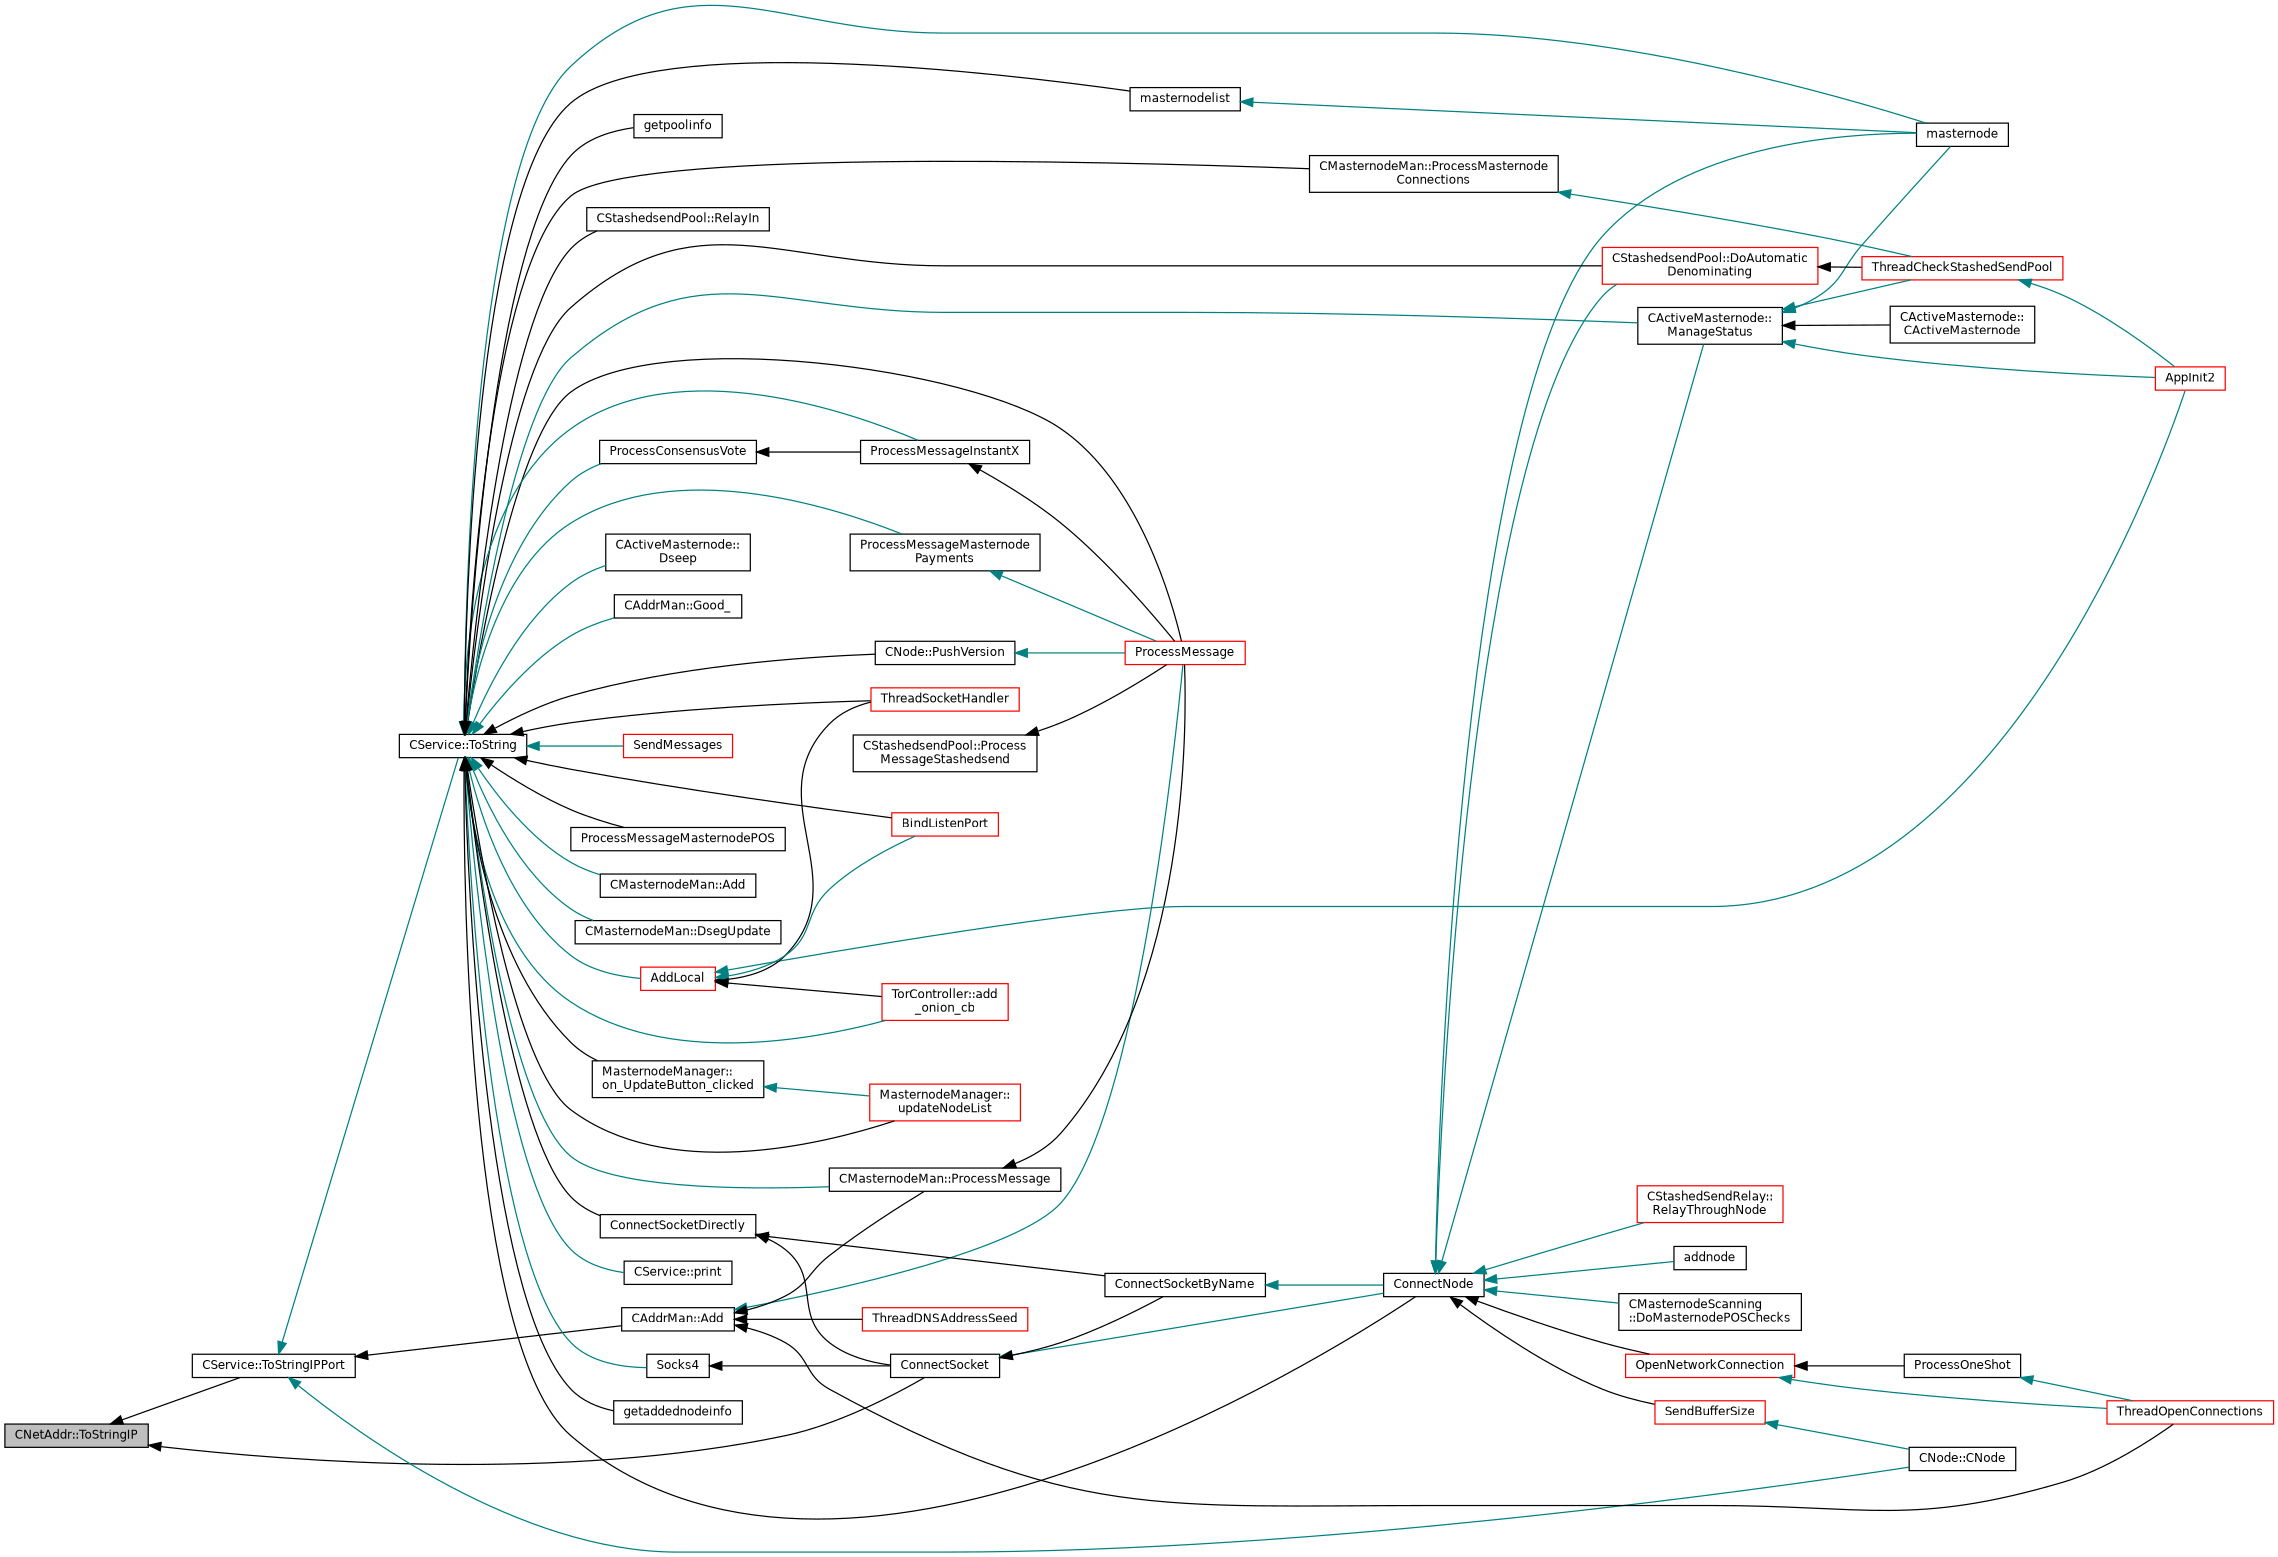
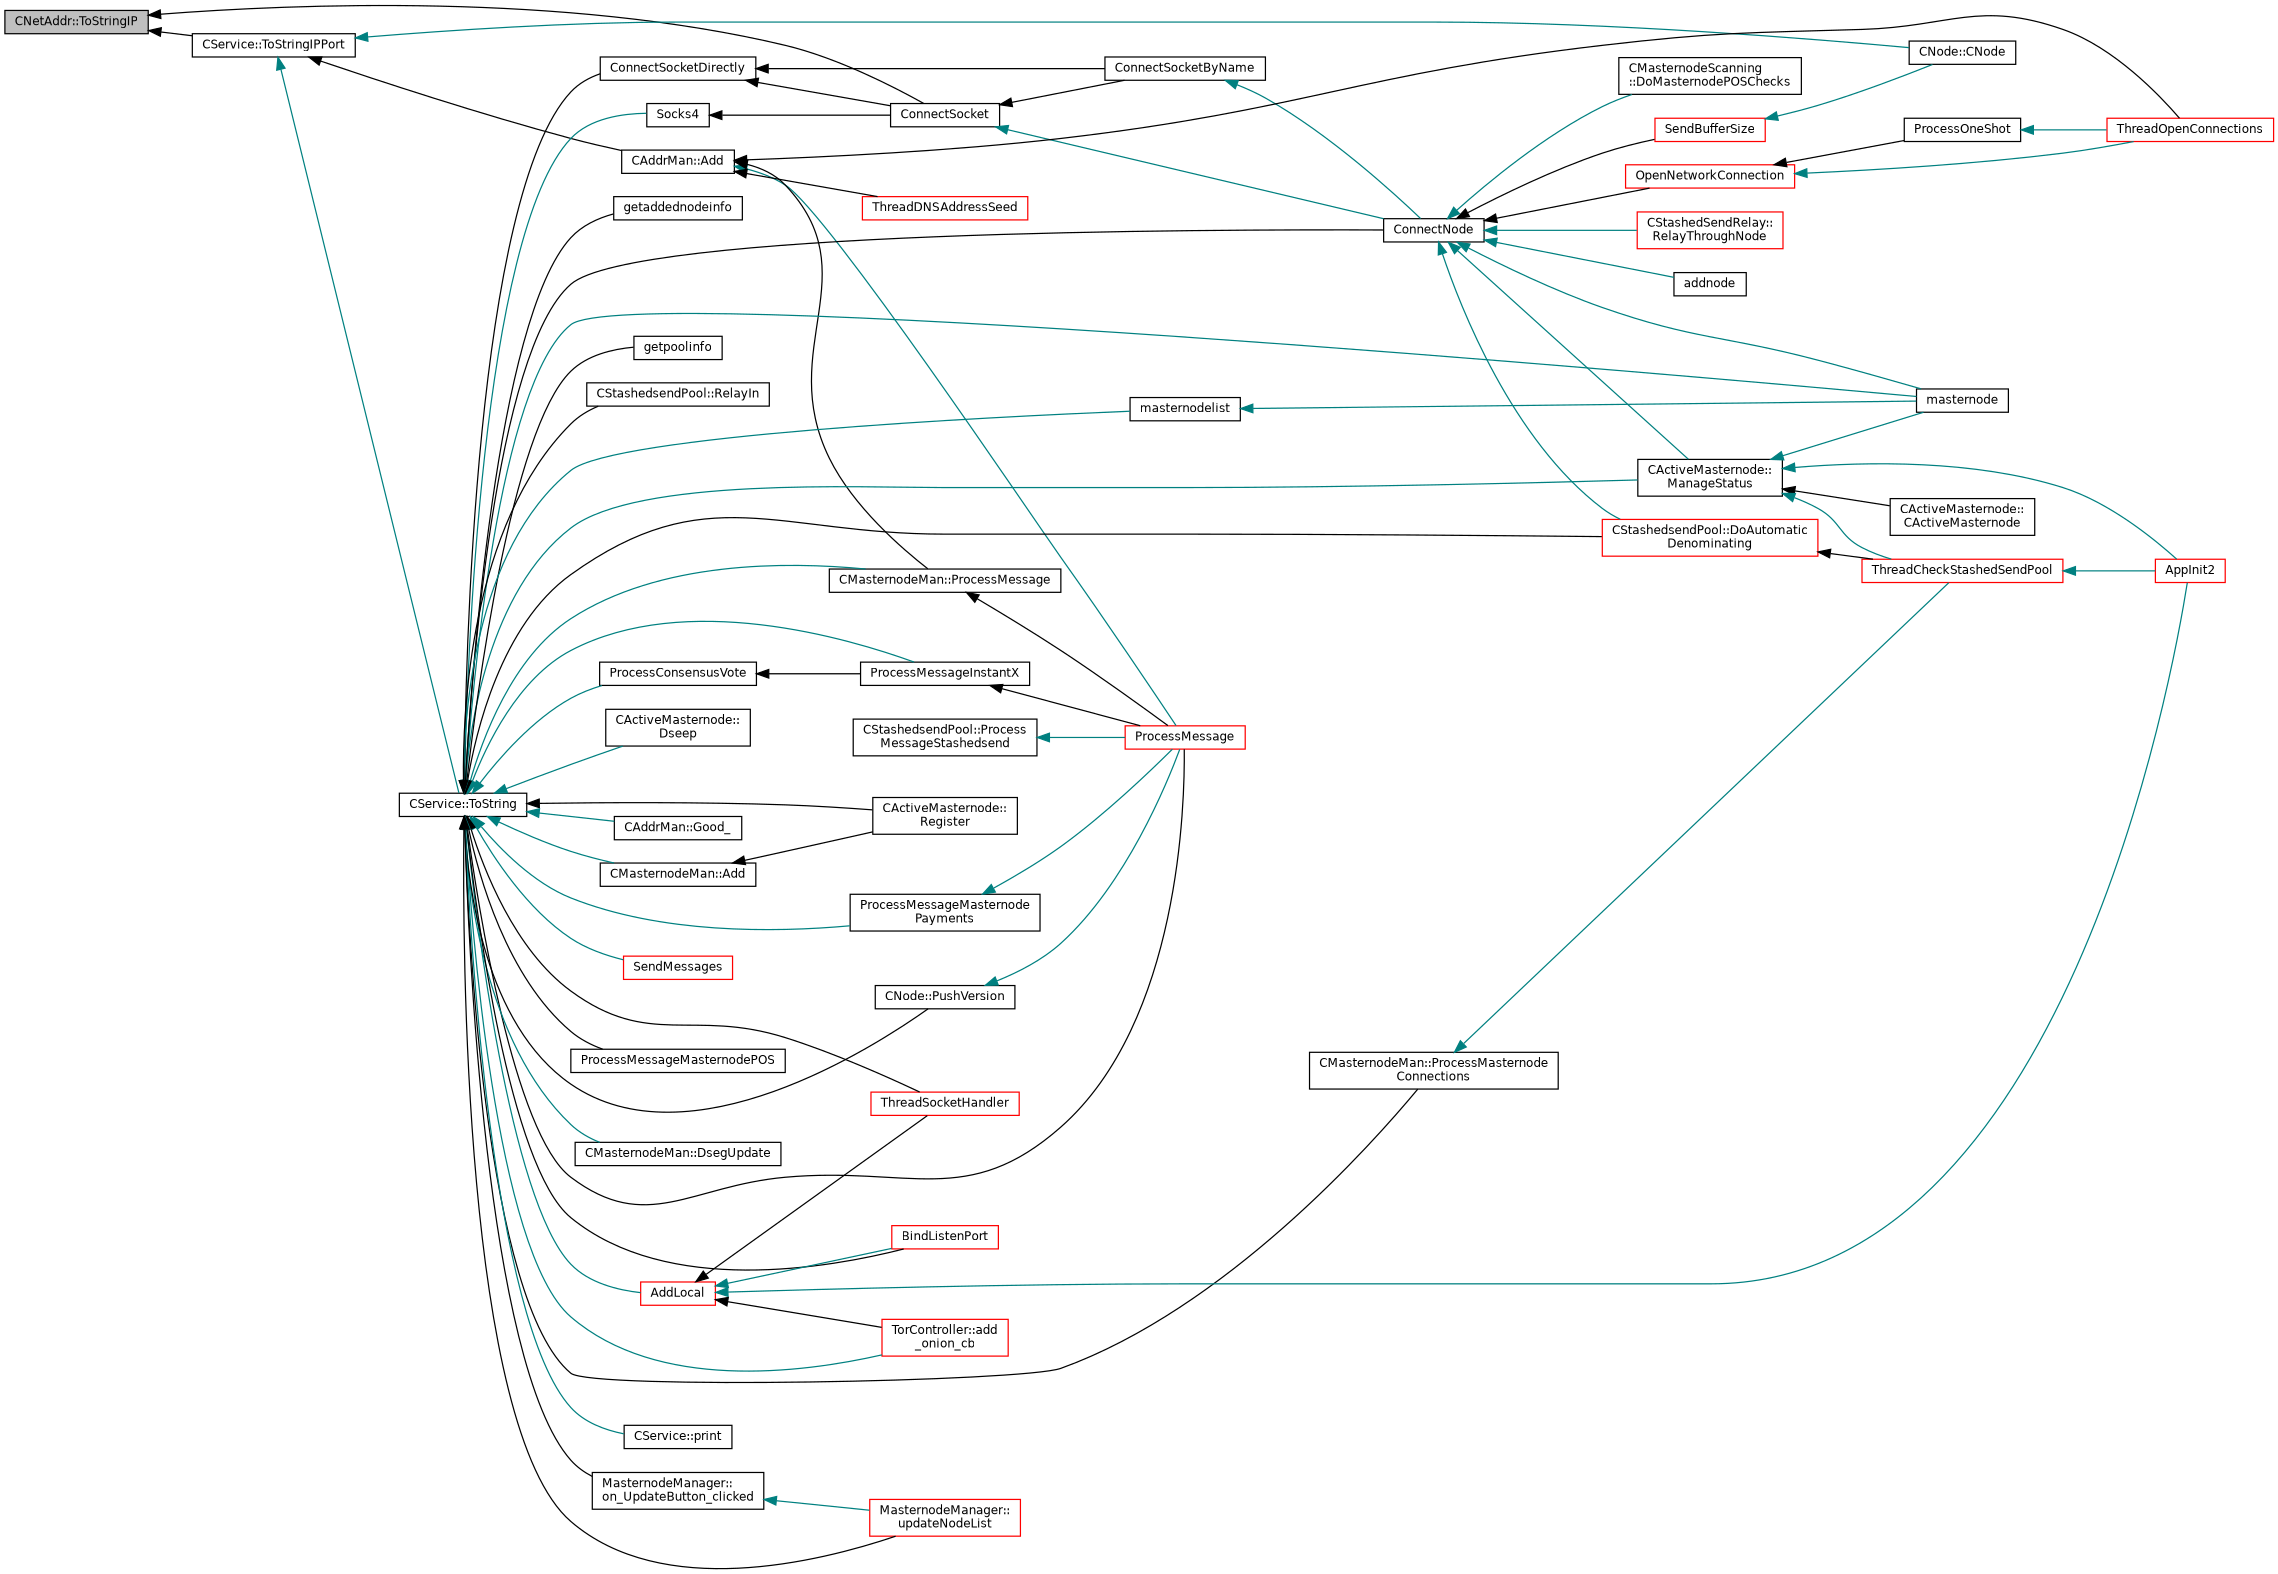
  digraph {
    rankdir=LR
    node [color=black fillcolor=white fontname=Helvetica fontsize=10 shape=record style=filled]
    edge [color=teal dir=back fontname=Helvetica fontsize=10 labelfontname=Helvetica labelfontsize=10 style=solid]
    n1 [fillcolor=grey75 fontcolor=black height=0.2 label="CNetAddr::ToStringIP" width=0.4]
    n2 [height=0.2 label=ConnectSocket width=0.4]
    n3 [height=0.2 label="CService::ToStringIPPort" width=0.4]
    n4 [height=0.2 label=ConnectNode width=0.4]
    n5 [height=0.2 label=ConnectSocketByName width=0.4]
    n6 [height=0.2 label="CNode::CNode" width=0.4]
    n7 [height=0.2 label="CAddrMan::Add" width=0.4]
    n8 [height=0.2 label="CService::ToString" width=0.4]
    n9 [height=0.2 label="CActiveMasternode::\lManageStatus" width=0.4]
    n10 [height=0.2 label=masternode width=0.4]
    n11 [height=0.2 label="CMasternodeScanning\l::DoMasternodePOSChecks" width=0.4]
    n12 [color=red height=0.2 label=OpenNetworkConnection width=0.4]
    n13 [color=red height=0.2 label=SendBufferSize width=0.4]
    n14 [height=0.2 label=addnode width=0.4]
    n15 [color=red height=0.2 label="CStashedSendRelay::\lRelayThroughNode" width=0.4]
    n16 [color=red height=0.2 label="CStashedsendPool::DoAutomatic\lDenominating" width=0.4]
    n17 [height=0.2 label="CActiveMasternode::\lCActiveMasternode" width=0.4]
    n18 [color=red height=0.2 label=AppInit2 width=0.4]
    n19 [color=red height=0.2 label=ThreadCheckStashedSendPool width=0.4]
    n20 [height=0.2 label=ProcessOneShot width=0.4]
    n21 [color=red height=0.2 label=ThreadOpenConnections width=0.4]
    n22 [color=red height=0.2 label=ProcessMessage width=0.4]
    n23 [height=0.2 label="CMasternodeMan::ProcessMessage" width=0.4]
    n24 [color=red height=0.2 label=ThreadDNSAddressSeed width=0.4]
    n25 [height=0.2 label="CActiveMasternode::\lDseep" width=0.4]
+   n26 [height=0.2 label="CActiveMasternode::\lRegister" width=0.4]
    n27 [height=0.2 label="CAddrMan::Good_" width=0.4]
    n28 [height=0.2 label=ProcessMessageInstantX width=0.4]
    n29 [height=0.2 label=ProcessConsensusVote width=0.4]
    n30 [color=red height=0.2 label=SendMessages width=0.4]
    n31 [height=0.2 label="ProcessMessageMasternode\lPayments" width=0.4]
    n32 [height=0.2 label=ProcessMessageMasternodePOS width=0.4]
    n33 [height=0.2 label="CMasternodeMan::Add" width=0.4]
    n34 [height=0.2 label="CMasternodeMan::DsegUpdate" width=0.4]
    n35 [height=0.2 label="CMasternodeMan::ProcessMasternode\lConnections" width=0.4]
    n36 [color=red height=0.2 label=AddLocal width=0.4]
    n37 [color=red height=0.2 label=ThreadSocketHandler width=0.4]
    n38 [color=red height=0.2 label=BindListenPort width=0.4]
    n39 [color=red height=0.2 label="TorController::add\l_onion_cb" width=0.4]
    n40 [height=0.2 label="CNode::PushVersion" width=0.4]
    n41 [height=0.2 label=Socks4 width=0.4]
    n42 [height=0.2 label=ConnectSocketDirectly width=0.4]
    n43 [height=0.2 label="CService::print" width=0.4]
    n44 [color=red height=0.2 label="MasternodeManager::\lupdateNodeList" width=0.4]
    n45 [height=0.2 label="MasternodeManager::\lon_UpdateButton_clicked" width=0.4]
    n46 [height=0.2 label=getaddednodeinfo width=0.4]
    n47 [height=0.2 label=getpoolinfo width=0.4]
    n48 [height=0.2 label=masternodelist width=0.4]
    n49 [height=0.2 label="CStashedsendPool::RelayIn" width=0.4]
    n50 [height=0.2 label="CStashedsendPool::Process\lMessageStashedsend" width=0.4]
    n1 -> n2 [color=black]
    n1 -> n3 [color=black]
    n2 -> n4
    n2 -> n5 [color=black]
    n3 -> n6
    n3 -> n7 [color=black]
    n3 -> n8
    n4 -> n9
    n4 -> n10
    n4 -> n11
    n4 -> n12 [color=black]
    n4 -> n13 [color=black]
    n4 -> n14
    n4 -> n15
    n4 -> n16
    n5 -> n4
    n7 -> n21 [color=black]
    n7 -> n22
    n7 -> n23 [color=black]
    n7 -> n24 [color=black]
    n8 -> n4 [color=black]
    n8 -> n9
    n8 -> n10
    n8 -> n16 [color=black]
    n8 -> n22 [color=black]
    n8 -> n23
    n8 -> n25
+   n8 -> n26 [color=black]
    n8 -> n27
    n8 -> n28
    n8 -> n29
    n8 -> n30
    n8 -> n31
    n8 -> n32 [color=black]
    n8 -> n33
    n8 -> n34
    n8 -> n35 [color=black]
    n8 -> n36
    n8 -> n37 [color=black]
    n8 -> n38 [color=black]
    n8 -> n39
    n8 -> n40 [color=black]
    n8 -> n41
    n8 -> n42 [color=black]
    n8 -> n43
    n8 -> n44 [color=black]
    n8 -> n45 [color=black]
    n8 -> n46 [color=black]
    n8 -> n47 [color=black]
-   n8 -> n48 [color=black]
+   n8 -> n48
    n8 -> n49 [color=black]
    n9 -> n10
    n9 -> n17 [color=black]
    n9 -> n18
    n9 -> n19
    n12 -> n20 [color=black]
    n12 -> n21
    n13 -> n6
    n16 -> n19 [color=black]
    n19 -> n18
    n20 -> n21
    n23 -> n22 [color=black]
    n28 -> n22 [color=black]
    n29 -> n28 [color=black]
    n31 -> n22
+   n33 -> n26 [color=black]
    n35 -> n19
    n36 -> n18
    n36 -> n37 [color=black]
    n36 -> n38
    n36 -> n39 [color=black]
    n40 -> n22
    n41 -> n2 [color=black]
    n42 -> n2 [color=black]
    n42 -> n5 [color=black]
    n45 -> n44
    n48 -> n10
-   n50 -> n22 [color=black]
+   n50 -> n22
  }
